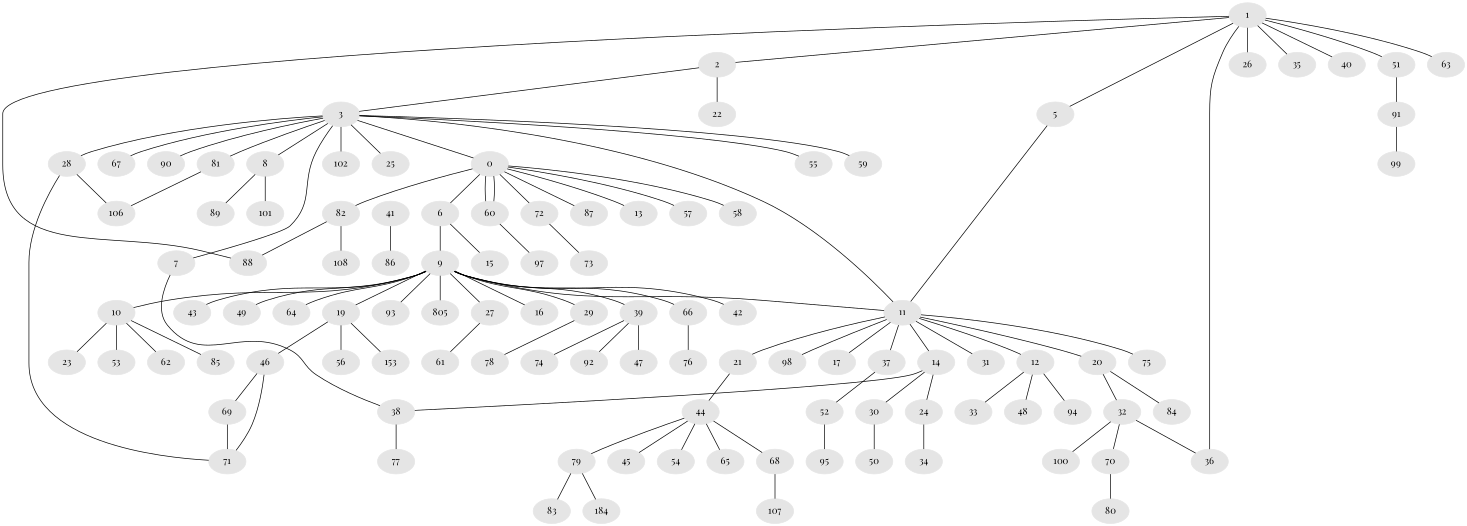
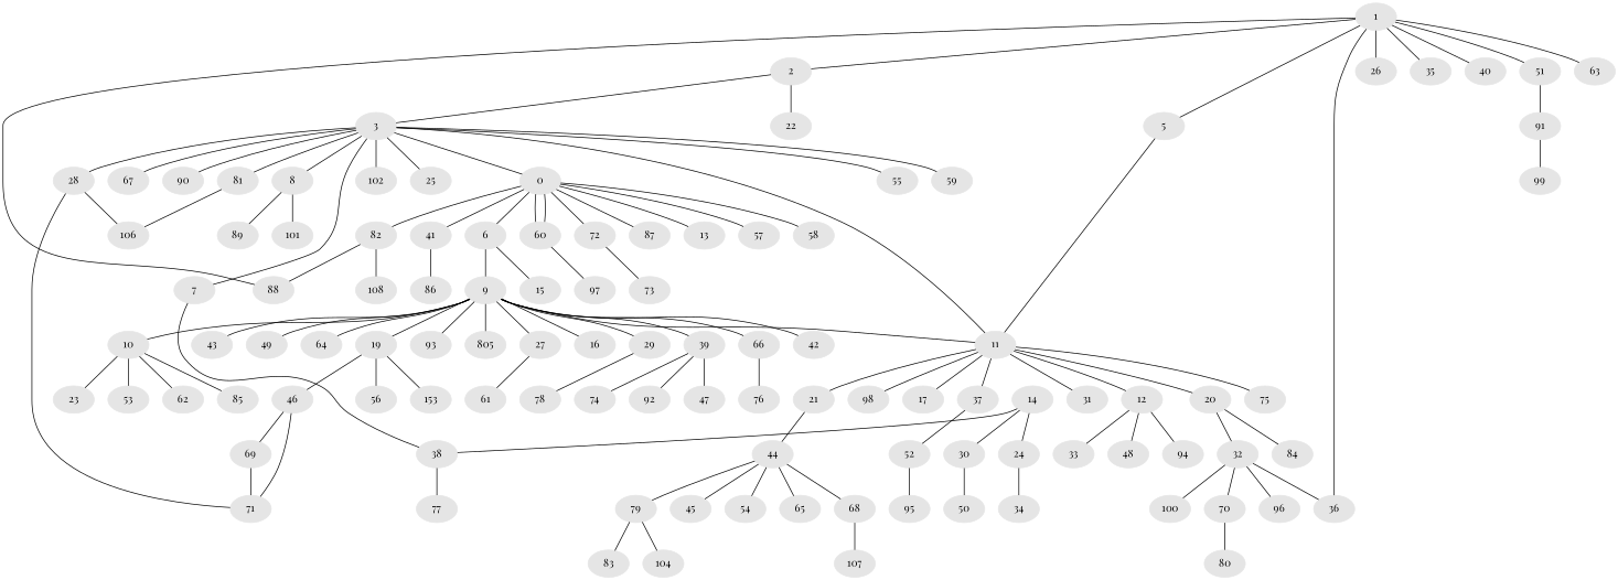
  graph {
    fontname="Playfair Display"
    node [color=gray90 fontname="Playfair Display" style=filled]
    edge [fontname="Playfair Display"]
    1
    2
    5
    26
    35
    36
    40
    51
    63
    88
    3
    22
    11
    91
    102
    n16 [label=0]
    7
    8
    25
    28
    55
    59
    67
    81
    90
    6
    13
    41
    57
    58
    60
    72
    82
    87
    38
    89
    101
    12
    14
    17
    20
    21
    31
    37
    75
    98
    71
    106
    9
    15
    86
    97
    73
    108
    10
    16
    19
    27
    29
    39
    42
    43
    49
    64
    66
    93
    n67 [label=805]
    77
    23
    53
    62
    85
    n73 [label=153]
    46
    56
    61
    78
    47
    74
    92
    76
    33
    48
    94
    24
    30
    32
    84
    44
    52
    34
    50
    69
    70
+   96
    100
    45
    54
    65
    68
    79
    80
    95
    107
    83
-   104 [label=184]
+   104
    99
    1 -- 2
    1 -- 5
    1 -- 26
    1 -- 35
    1 -- 36
    1 -- 40
    1 -- 51
    1 -- 63
    1 -- 88
    2 -- 3
    2 -- 22
    5 -- 11
    51 -- 91
    3 -- 11
    3 -- 102
    3 -- n16
    3 -- 7
    3 -- 8
    3 -- 25
    3 -- 28
    3 -- 55
    3 -- 59
    3 -- 67
    3 -- 81
    3 -- 90
    11 -- 12
-   11 -- 14
    11 -- 17
    11 -- 20
    11 -- 21
    11 -- 31
    11 -- 37
    11 -- 75
    11 -- 98
    91 -- 99
    n16 -- 6
    n16 -- 13
+   n16 -- 41
    n16 -- 57
    n16 -- 58
    n16 -- 60
    n16 -- 60
    n16 -- 72
    n16 -- 82
    n16 -- 87
    7 -- 38
    8 -- 89
    8 -- 101
    28 -- 71
    28 -- 106
    81 -- 106
    6 -- 9
    6 -- 15
    41 -- 86
    60 -- 97
    72 -- 73
    82 -- 88
    82 -- 108
    38 -- 77
    12 -- 33
    12 -- 48
    12 -- 94
    14 -- 38
    14 -- 24
    14 -- 30
    20 -- 32
    20 -- 84
    21 -- 44
    37 -- 52
    9 -- 11
    9 -- 10
    9 -- 16
    9 -- 19
    9 -- 27
    9 -- 29
    9 -- 39
    9 -- 42
    9 -- 43
    9 -- 49
    9 -- 64
    9 -- 66
    9 -- 93
    9 -- n67
    10 -- 23
    10 -- 53
    10 -- 62
    10 -- 85
    19 -- n73
    19 -- 46
    19 -- 56
    27 -- 61
    29 -- 78
    39 -- 47
    39 -- 74
    39 -- 92
    66 -- 76
    46 -- 71
    46 -- 69
    24 -- 34
    30 -- 50
    32 -- 36
    32 -- 70
+   32 -- 96
    32 -- 100
    44 -- 45
    44 -- 54
    44 -- 65
    44 -- 68
    44 -- 79
    52 -- 95
    69 -- 71
    70 -- 80
    68 -- 107
    79 -- 83
    79 -- 104
  }
